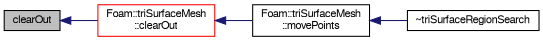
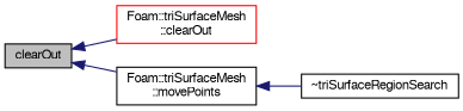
  digraph {
    rankdir=LR
    node [color=black fontname=FreeSans fontsize=10 shape=record]
    edge [color=midnightblue dir=back fontname=FreeSans fontsize=10 labelfontname=FreeSans labelfontsize=10 style=solid]
    n1 [fillcolor=grey75 fontcolor=black height=0.2 label=clearOut style=filled width=0.4]
    n2 [color=red height=0.2 label="Foam::triSurfaceMesh\l::clearOut" width=0.4]
    n3 [height=0.2 label="Foam::triSurfaceMesh\l::movePoints" width=0.4]
    n4 [height=0.2 label="~triSurfaceRegionSearch" width=0.4]
    n1 -> n2
-   n2 -> n3
+   n1 -> n3
    n3 -> n4
  }
